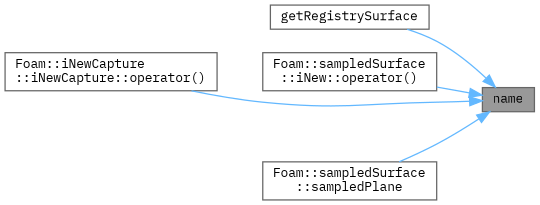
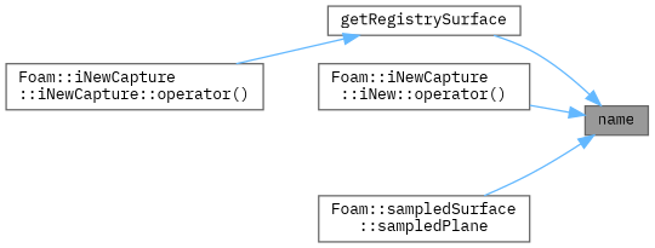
  digraph {
    fontname="IBM Plex Mono"
    rankdir=RL
    node [color=grey40 fillcolor=white fontname="IBM Plex Mono" fontsize=10 shape=box style=filled]
    edge [color=steelblue1 dir=back fontname="IBM Plex Mono" fontsize=10 labelfontname=Helvetica labelfontsize=10 style=solid]
    n1 [color=gray40 fillcolor=grey60 fontcolor=black height=0.2 label=name width=0.4]
    n2 [height=0.2 label=getRegistrySurface width=0.4]
-   n3 [height=0.2 label="Foam::sampledSurface\l::iNew::operator()" width=0.4]
+   n3 [height=0.2 label="Foam::iNewCapture\l::iNew::operator()" width=0.4]
    n4 [height=0.2 label="Foam::iNewCapture\l::iNewCapture::operator()" width=0.4]
    n5 [height=0.2 label="Foam::sampledSurface\l::sampledPlane" width=0.4]
    n1 -> n2
    n1 -> n3
-   n1 -> n4
+   n2 -> n4
    n1 -> n5
  }
